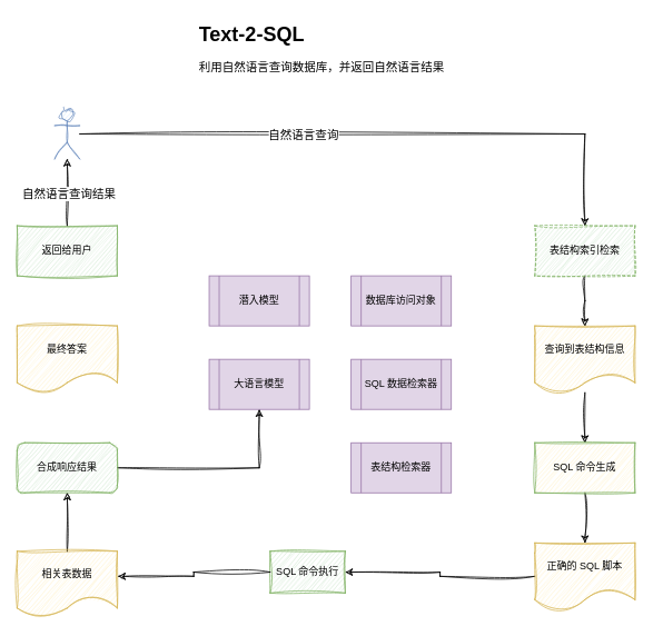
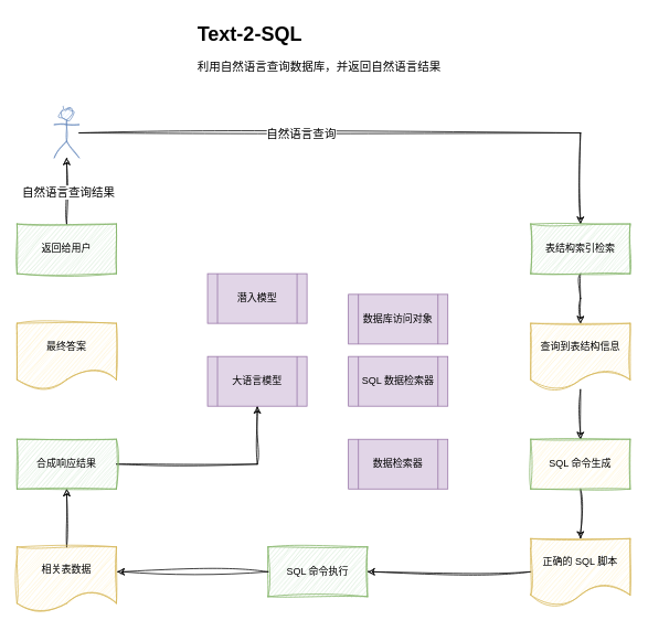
  <mxCell id="0" />
  <mxCell id="1" parent="0" />
  <mxCell id="2" style="edgeStyle=orthogonalEdgeStyle;rounded=0;orthogonalLoop=1;jettySize=auto;html=1;entryX=0.5;entryY=0;entryDx=0;entryDy=0;sketch=1;curveFitting=1;jiggle=2;" edge="1" parent="1" source="4" target="6"><mxGeometry relative="1" as="geometry" /></mxCell>
  <mxCell id="3" value="自然语言查询" style="edgeLabel;html=1;align=center;verticalAlign=middle;resizable=0;points=[];fontSize=14;" vertex="1" connectable="0" parent="2"><mxGeometry x="-0.253" relative="1" as="geometry"><mxPoint as="offset" /></mxGeometry></mxCell>
  <mxCell id="4" value="" style="shape=umlActor;verticalLabelPosition=bottom;verticalAlign=top;html=1;outlineConnect=0;sketch=1;curveFitting=1;jiggle=2;fillColor=#dae8fc;strokeColor=#6c8ebf;" vertex="1" parent="1"><mxGeometry x="65" y="130" width="30" height="60" as="geometry" /></mxCell>
  <mxCell id="5" value="" style="edgeStyle=orthogonalEdgeStyle;rounded=0;orthogonalLoop=1;jettySize=auto;html=1;sketch=1;curveFitting=1;jiggle=2;" edge="1" parent="1" source="6" target="8"><mxGeometry relative="1" as="geometry"><Array as="points"><mxPoint x="700" y="360" /><mxPoint x="700" y="360" /></Array></mxGeometry></mxCell>
- <mxCell id="6" value="表结构索引检索" style="rounded=0;whiteSpace=wrap;html=1;sketch=1;curveFitting=1;jiggle=2;fillColor=#d5e8d4;strokeColor=#82b366;dashed=1;" vertex="1" parent="1"><mxGeometry x="640" y="270" width="120" height="60" as="geometry" /></mxCell>
+ <mxCell id="6" value="表结构索引检索" style="rounded=0;whiteSpace=wrap;html=1;sketch=1;curveFitting=1;jiggle=2;fillColor=#d5e8d4;strokeColor=#82b366;" vertex="1" parent="1"><mxGeometry x="640" y="270" width="120" height="60" as="geometry" /></mxCell>
  <mxCell id="7" value="" style="edgeStyle=orthogonalEdgeStyle;rounded=0;orthogonalLoop=1;jettySize=auto;html=1;sketch=1;curveFitting=1;jiggle=2;" edge="1" parent="1" source="8" target="10"><mxGeometry relative="1" as="geometry" /></mxCell>
  <mxCell id="8" value="查询到表结构信息" style="shape=document;whiteSpace=wrap;html=1;boundedLbl=1;sketch=1;curveFitting=1;jiggle=2;fillColor=#fff2cc;strokeColor=#d6b656;" vertex="1" parent="1"><mxGeometry x="640" y="390" width="120" height="80" as="geometry" /></mxCell>
  <mxCell id="9" value="" style="edgeStyle=orthogonalEdgeStyle;rounded=0;orthogonalLoop=1;jettySize=auto;html=1;sketch=1;curveFitting=1;jiggle=2;" edge="1" parent="1" source="10" target="12"><mxGeometry relative="1" as="geometry" /></mxCell>
  <mxCell id="10" value="SQL 命令生成" style="rounded=0;whiteSpace=wrap;html=1;sketch=1;curveFitting=1;jiggle=2;fillColor=#fff2cc;strokeColor=#82b366;" vertex="1" parent="1"><mxGeometry x="640" y="530" width="120" height="60" as="geometry" /></mxCell>
  <mxCell id="11" style="edgeStyle=orthogonalEdgeStyle;rounded=0;orthogonalLoop=1;jettySize=auto;html=1;sketch=1;curveFitting=1;jiggle=2;" edge="1" parent="1" source="12" target="13"><mxGeometry relative="1" as="geometry" /></mxCell>
  <mxCell id="12" value="正确的 SQL 脚本" style="shape=document;whiteSpace=wrap;html=1;boundedLbl=1;sketch=1;curveFitting=1;jiggle=2;fillColor=#fff2cc;strokeColor=#d6b656;" vertex="1" parent="1"><mxGeometry x="640" y="650" width="120" height="80" as="geometry" /></mxCell>
- <mxCell id="13" value="SQL 命令执行" style="rounded=0;whiteSpace=wrap;html=1;sketch=1;curveFitting=1;jiggle=2;fillColor=#d5e8d4;strokeColor=#82b366;" vertex="1" parent="1"><mxGeometry x="323" y="660" width="90" height="50" as="geometry" /></mxCell>
+ <mxCell id="13" value="SQL 命令执行" style="rounded=0;whiteSpace=wrap;html=1;sketch=1;curveFitting=1;jiggle=2;fillColor=#d5e8d4;strokeColor=#82b366;" vertex="1" parent="1"><mxGeometry x="323" y="660" width="120" height="60" as="geometry" /></mxCell>
  <mxCell id="14" style="edgeStyle=orthogonalEdgeStyle;rounded=0;orthogonalLoop=1;jettySize=auto;html=1;exitX=0.5;exitY=0;exitDx=0;exitDy=0;sketch=1;curveFitting=1;jiggle=2;" edge="1" parent="1" source="15" target="17"><mxGeometry relative="1" as="geometry" /></mxCell>
  <mxCell id="15" value="相关表数据" style="shape=document;whiteSpace=wrap;html=1;boundedLbl=1;sketch=1;curveFitting=1;jiggle=2;fillColor=#fff2cc;strokeColor=#d6b656;" vertex="1" parent="1"><mxGeometry x="20" y="660" width="120" height="80" as="geometry" /></mxCell>
  <mxCell id="16" value="" style="edgeStyle=orthogonalEdgeStyle;rounded=0;orthogonalLoop=1;jettySize=auto;html=1;sketch=1;curveFitting=1;jiggle=2;" edge="1" parent="1" source="17" target="23"><mxGeometry relative="1" as="geometry" /></mxCell>
- <mxCell id="17" value="合成响应结果" style="whiteSpace=wrap;html=1;sketch=1;curveFitting=1;jiggle=2;fillColor=#d5e8d4;strokeColor=#82b366;rounded=1;" vertex="1" parent="1"><mxGeometry x="20" y="530" width="120" height="60" as="geometry" /></mxCell>
+ <mxCell id="17" value="合成响应结果" style="rounded=0;whiteSpace=wrap;html=1;sketch=1;curveFitting=1;jiggle=2;fillColor=#d5e8d4;strokeColor=#82b366;" vertex="1" parent="1"><mxGeometry x="20" y="530" width="120" height="60" as="geometry" /></mxCell>
  <mxCell id="18" value="最终答案" style="shape=document;whiteSpace=wrap;html=1;boundedLbl=1;sketch=1;curveFitting=1;jiggle=2;fillColor=#fff2cc;strokeColor=#d6b656;" vertex="1" parent="1"><mxGeometry x="20" y="390" width="120" height="80" as="geometry" /></mxCell>
  <mxCell id="19" value="" style="edgeStyle=orthogonalEdgeStyle;rounded=0;orthogonalLoop=1;jettySize=auto;html=1;sketch=1;curveFitting=1;jiggle=2;" edge="1" parent="1" source="21" target="4"><mxGeometry relative="1" as="geometry" /></mxCell>
  <mxCell id="20" value="自然语言查询结果" style="edgeLabel;html=1;align=center;verticalAlign=middle;resizable=0;points=[];fontSize=14;" vertex="1" connectable="0" parent="19"><mxGeometry x="-0.025" y="-1" relative="1" as="geometry"><mxPoint as="offset" /></mxGeometry></mxCell>
  <mxCell id="21" value="返回给用户" style="rounded=0;whiteSpace=wrap;html=1;sketch=1;curveFitting=1;jiggle=2;fillColor=#d5e8d4;strokeColor=#82b366;" vertex="1" parent="1"><mxGeometry x="20" y="270" width="120" height="60" as="geometry" /></mxCell>
  <mxCell id="22" value="潜入模型" style="shape=process;whiteSpace=wrap;html=1;backgroundOutline=1;fillColor=#e1d5e7;strokeColor=#9673a6;" vertex="1" parent="1"><mxGeometry x="250" y="330" width="120" height="60" as="geometry" /></mxCell>
  <mxCell id="23" value="大语言模型" style="shape=process;whiteSpace=wrap;html=1;backgroundOutline=1;fillColor=#e1d5e7;strokeColor=#9673a6;" vertex="1" parent="1"><mxGeometry x="250" y="430" width="120" height="60" as="geometry" /></mxCell>
- <mxCell id="24" value="数据库访问对象" style="shape=process;whiteSpace=wrap;html=1;backgroundOutline=1;fillColor=#e1d5e7;strokeColor=#9673a6;" vertex="1" parent="1"><mxGeometry x="420" y="330" width="120" height="60" as="geometry" /></mxCell>
+ <mxCell id="24" value="数据库访问对象" style="shape=process;whiteSpace=wrap;html=1;backgroundOutline=1;fillColor=#e1d5e7;strokeColor=#9673a6;" vertex="1" parent="1"><mxGeometry x="420" y="355" width="120" height="60" as="geometry" /></mxCell>
  <mxCell id="25" value="SQL 数据检索器" style="shape=process;whiteSpace=wrap;html=1;backgroundOutline=1;fillColor=#e1d5e7;strokeColor=#9673a6;" vertex="1" parent="1"><mxGeometry x="420" y="430" width="120" height="60" as="geometry" /></mxCell>
- <mxCell id="26" value="表结构检索器" style="shape=process;whiteSpace=wrap;html=1;backgroundOutline=1;fillColor=#e1d5e7;strokeColor=#9673a6;" vertex="1" parent="1"><mxGeometry x="420" y="530" width="120" height="60" as="geometry" /></mxCell>
+ <mxCell id="26" value="数据检索器" style="shape=process;whiteSpace=wrap;html=1;backgroundOutline=1;fillColor=#e1d5e7;strokeColor=#9673a6;" vertex="1" parent="1"><mxGeometry x="420" y="530" width="120" height="60" as="geometry" /></mxCell>
  <mxCell id="27" style="edgeStyle=orthogonalEdgeStyle;rounded=0;orthogonalLoop=1;jettySize=auto;html=1;entryX=1.008;entryY=0.375;entryDx=0;entryDy=0;entryPerimeter=0;sketch=1;curveFitting=1;jiggle=2;" edge="1" parent="1" source="13" target="15"><mxGeometry relative="1" as="geometry" /></mxCell>
  <mxCell id="28" value="&lt;h1 style=&quot;margin-top: 0px;&quot;&gt;Text-2-SQL&lt;/h1&gt;&lt;p&gt;&lt;font style=&quot;font-size: 14px;&quot;&gt;利用自然语言查询数据库，并返回自然语言结果&lt;/font&gt;&lt;/p&gt;" style="text;html=1;whiteSpace=wrap;overflow=hidden;rounded=0;" vertex="1" parent="1"><mxGeometry x="236" y="20" width="316" height="80" as="geometry" /></mxCell>
